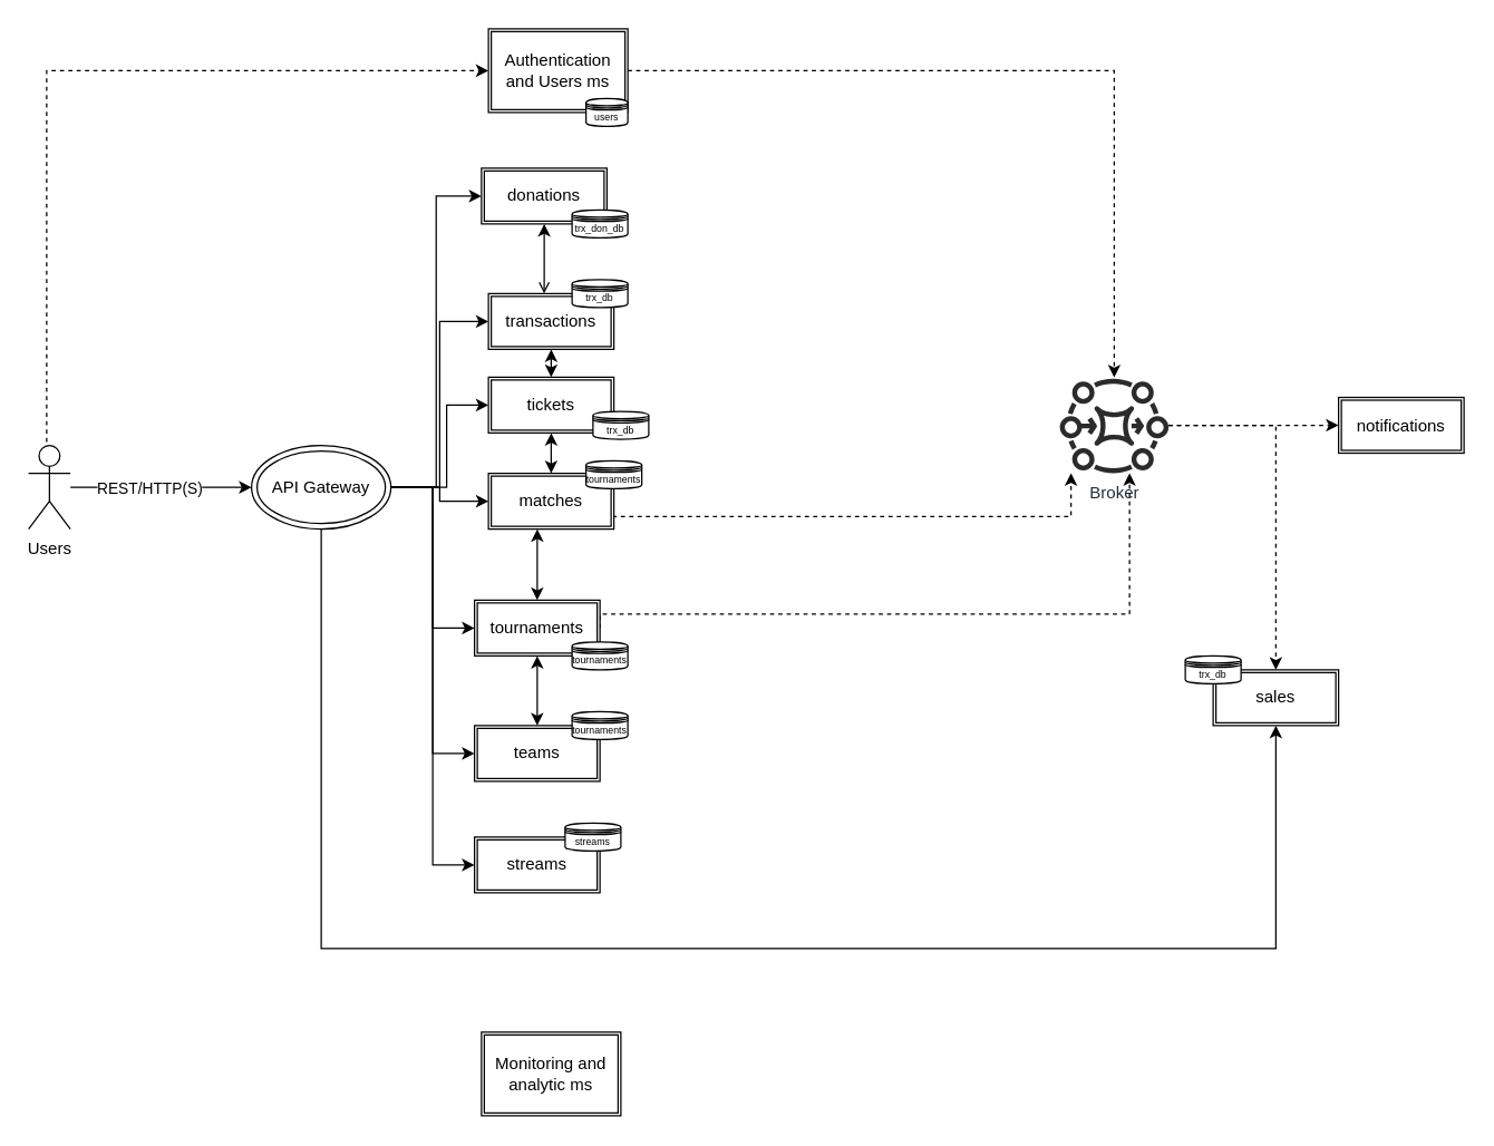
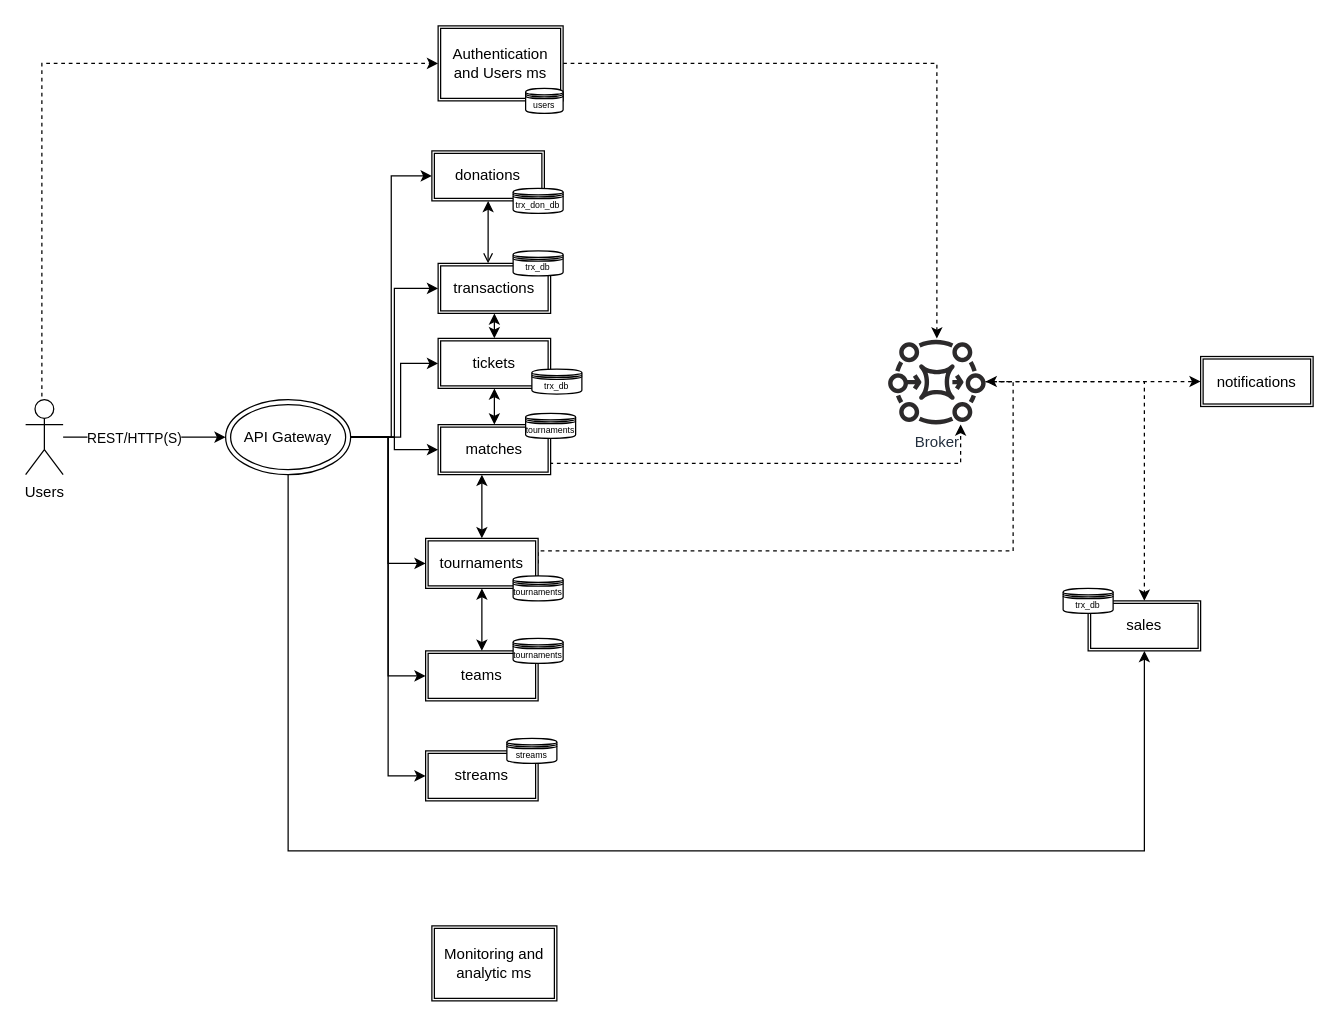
  <mxCell id="0" style=";html=1;" />
  <mxCell id="1" style=";html=1;" parent="0" />
  <mxCell id="2" value="Monitoring and analytic ms" style="shape=ext;double=1;rounded=0;whiteSpace=wrap;html=1;" parent="1" vertex="1"><mxGeometry x="345" y="740" width="100" height="60" as="geometry" /></mxCell>
  <mxCell id="3" style="edgeStyle=orthogonalEdgeStyle;rounded=0;orthogonalLoop=1;jettySize=auto;html=1;entryX=0;entryY=0.5;entryDx=0;entryDy=0;" parent="1" source="6" target="15" edge="1"><mxGeometry relative="1" as="geometry" /></mxCell>
  <mxCell id="4" value="REST/HTTP(S)" style="edgeLabel;html=1;align=center;verticalAlign=middle;resizable=0;points=[];" parent="3" vertex="1" connectable="0"><mxGeometry x="-0.135" relative="1" as="geometry"><mxPoint as="offset" /></mxGeometry></mxCell>
  <mxCell id="5" style="edgeStyle=orthogonalEdgeStyle;rounded=0;orthogonalLoop=1;jettySize=auto;html=1;exitX=0.75;exitY=0.1;exitDx=0;exitDy=0;exitPerimeter=0;entryX=0;entryY=0.5;entryDx=0;entryDy=0;dashed=1;" edge="1" parent="1" source="6" target="17"><mxGeometry relative="1" as="geometry"><Array as="points"><mxPoint x="33" y="50" /></Array></mxGeometry></mxCell>
  <mxCell id="6" value="Users" style="shape=umlActor;verticalLabelPosition=bottom;verticalAlign=top;html=1;outlineConnect=0;" parent="1" vertex="1"><mxGeometry x="20" y="319" width="30" height="60" as="geometry" /></mxCell>
  <mxCell id="7" style="edgeStyle=orthogonalEdgeStyle;rounded=0;orthogonalLoop=1;jettySize=auto;html=1;exitX=1;exitY=0.5;exitDx=0;exitDy=0;entryX=0;entryY=0.5;entryDx=0;entryDy=0;" edge="1" parent="1" source="15" target="21"><mxGeometry relative="1" as="geometry" /></mxCell>
  <mxCell id="8" style="edgeStyle=orthogonalEdgeStyle;rounded=0;orthogonalLoop=1;jettySize=auto;html=1;exitX=1;exitY=0.5;exitDx=0;exitDy=0;entryX=0;entryY=0.5;entryDx=0;entryDy=0;" edge="1" parent="1" source="15" target="22"><mxGeometry relative="1" as="geometry" /></mxCell>
  <mxCell id="9" style="edgeStyle=orthogonalEdgeStyle;rounded=0;orthogonalLoop=1;jettySize=auto;html=1;exitX=1;exitY=0.5;exitDx=0;exitDy=0;entryX=0;entryY=0.5;entryDx=0;entryDy=0;" edge="1" parent="1" source="15" target="24"><mxGeometry relative="1" as="geometry"><Array as="points"><mxPoint x="320" y="349" /><mxPoint x="320" y="290" /></Array></mxGeometry></mxCell>
  <mxCell id="10" style="edgeStyle=orthogonalEdgeStyle;rounded=0;orthogonalLoop=1;jettySize=auto;html=1;exitX=1;exitY=0.5;exitDx=0;exitDy=0;" edge="1" parent="1" source="15" target="27"><mxGeometry relative="1" as="geometry" /></mxCell>
  <mxCell id="11" style="edgeStyle=orthogonalEdgeStyle;rounded=0;orthogonalLoop=1;jettySize=auto;html=1;exitX=1;exitY=0.5;exitDx=0;exitDy=0;entryX=0;entryY=0.5;entryDx=0;entryDy=0;" edge="1" parent="1" source="15" target="29"><mxGeometry relative="1" as="geometry" /></mxCell>
  <mxCell id="12" style="edgeStyle=orthogonalEdgeStyle;rounded=0;orthogonalLoop=1;jettySize=auto;html=1;exitX=1;exitY=0.5;exitDx=0;exitDy=0;entryX=0;entryY=0.5;entryDx=0;entryDy=0;" edge="1" parent="1" source="15" target="30"><mxGeometry relative="1" as="geometry"><Array as="points"><mxPoint x="310" y="349" /><mxPoint x="310" y="540" /></Array></mxGeometry></mxCell>
  <mxCell id="13" style="edgeStyle=orthogonalEdgeStyle;rounded=0;orthogonalLoop=1;jettySize=auto;html=1;exitX=0.5;exitY=1;exitDx=0;exitDy=0;entryX=0.5;entryY=1;entryDx=0;entryDy=0;" edge="1" parent="1" source="15" target="33"><mxGeometry relative="1" as="geometry"><Array as="points"><mxPoint x="230" y="680" /><mxPoint x="915" y="680" /></Array></mxGeometry></mxCell>
  <mxCell id="14" style="edgeStyle=orthogonalEdgeStyle;rounded=0;orthogonalLoop=1;jettySize=auto;html=1;exitX=1;exitY=0.5;exitDx=0;exitDy=0;entryX=0;entryY=0.5;entryDx=0;entryDy=0;" edge="1" parent="1" source="15" target="31"><mxGeometry relative="1" as="geometry"><Array as="points"><mxPoint x="310" y="349" /><mxPoint x="310" y="620" /></Array></mxGeometry></mxCell>
  <mxCell id="15" value="API Gateway" style="ellipse;shape=doubleEllipse;whiteSpace=wrap;html=1;" parent="1" vertex="1"><mxGeometry x="180" y="319" width="100" height="60" as="geometry" /></mxCell>
  <mxCell id="16" style="edgeStyle=orthogonalEdgeStyle;rounded=0;orthogonalLoop=1;jettySize=auto;html=1;exitX=1;exitY=0.5;exitDx=0;exitDy=0;dashed=1;" edge="1" parent="1" source="17" target="20"><mxGeometry relative="1" as="geometry" /></mxCell>
  <mxCell id="17" value="Authentication and Users ms" style="shape=ext;double=1;rounded=0;whiteSpace=wrap;html=1;" vertex="1" parent="1"><mxGeometry x="350" y="20" width="100" height="60" as="geometry" /></mxCell>
  <mxCell id="18" value="" style="edgeStyle=orthogonalEdgeStyle;rounded=0;orthogonalLoop=1;jettySize=auto;html=1;dashed=1;" edge="1" parent="1" source="20" target="32"><mxGeometry relative="1" as="geometry" /></mxCell>
  <mxCell id="19" style="edgeStyle=orthogonalEdgeStyle;rounded=0;orthogonalLoop=1;jettySize=auto;html=1;entryX=0.5;entryY=0;entryDx=0;entryDy=0;dashed=1;" edge="1" parent="1" source="20" target="33"><mxGeometry relative="1" as="geometry"><mxPoint x="810" y="490" as="targetPoint" /></mxGeometry></mxCell>
- <mxCell id="20" value="Broker" style="sketch=0;outlineConnect=0;fontColor=#232F3E;gradientColor=none;fillColor=light-dark(#2c2a2b, #ff81d9);strokeColor=none;dashed=0;verticalLabelPosition=bottom;verticalAlign=top;align=center;html=1;fontSize=12;fontStyle=0;aspect=fixed;pointerEvents=1;shape=mxgraph.aws4.mq_broker;" vertex="1" parent="1"><mxGeometry x="760" y="270" width="78" height="69" as="geometry" /></mxCell>
+ <mxCell id="20" value="Broker" style="sketch=0;outlineConnect=0;fontColor=#232F3E;gradientColor=none;fillColor=light-dark(#2c2a2b, #ff81d9);strokeColor=none;dashed=0;verticalLabelPosition=bottom;verticalAlign=top;align=center;html=1;fontSize=12;fontStyle=0;aspect=fixed;pointerEvents=1;shape=mxgraph.aws4.mq_broker;" vertex="1" parent="1"><mxGeometry x="710" y="270" width="78" height="69" as="geometry" /></mxCell>
  <mxCell id="21" value="donations" style="shape=ext;double=1;rounded=0;whiteSpace=wrap;html=1;" vertex="1" parent="1"><mxGeometry x="345" y="120" width="90" height="40" as="geometry" /></mxCell>
  <mxCell id="22" value="transactions" style="shape=ext;double=1;rounded=0;whiteSpace=wrap;html=1;" vertex="1" parent="1"><mxGeometry x="350" y="210" width="90" height="40" as="geometry" /></mxCell>
  <mxCell id="23" style="edgeStyle=orthogonalEdgeStyle;rounded=0;orthogonalLoop=1;jettySize=auto;html=1;exitX=0.5;exitY=0;exitDx=0;exitDy=0;entryX=0.5;entryY=1;entryDx=0;entryDy=0;startArrow=classic;startFill=1;" edge="1" parent="1" source="24" target="22"><mxGeometry relative="1" as="geometry" /></mxCell>
  <mxCell id="24" value="tickets" style="shape=ext;double=1;rounded=0;whiteSpace=wrap;html=1;" vertex="1" parent="1"><mxGeometry x="350" y="270" width="90" height="40" as="geometry" /></mxCell>
  <mxCell id="25" style="edgeStyle=orthogonalEdgeStyle;rounded=0;orthogonalLoop=1;jettySize=auto;html=1;exitX=1;exitY=0.75;exitDx=0;exitDy=0;dashed=1;" edge="1" parent="1" source="27" target="20"><mxGeometry relative="1" as="geometry"><Array as="points"><mxPoint x="440" y="370" /><mxPoint x="768" y="370" /></Array></mxGeometry></mxCell>
  <mxCell id="26" style="edgeStyle=orthogonalEdgeStyle;rounded=0;orthogonalLoop=1;jettySize=auto;html=1;exitX=0.5;exitY=0;exitDx=0;exitDy=0;entryX=0.5;entryY=1;entryDx=0;entryDy=0;startArrow=classic;startFill=1;" edge="1" parent="1" source="27" target="24"><mxGeometry relative="1" as="geometry" /></mxCell>
  <mxCell id="27" value="matches" style="shape=ext;double=1;rounded=0;whiteSpace=wrap;html=1;" vertex="1" parent="1"><mxGeometry x="350" y="339" width="90" height="40" as="geometry" /></mxCell>
  <mxCell id="28" style="edgeStyle=orthogonalEdgeStyle;rounded=0;orthogonalLoop=1;jettySize=auto;html=1;exitX=1;exitY=0.5;exitDx=0;exitDy=0;dashed=1;" edge="1" parent="1" source="29" target="20"><mxGeometry relative="1" as="geometry"><Array as="points"><mxPoint x="810" y="440" /></Array></mxGeometry></mxCell>
  <mxCell id="29" value="tournaments" style="shape=ext;double=1;rounded=0;whiteSpace=wrap;html=1;" vertex="1" parent="1"><mxGeometry x="340" y="430" width="90" height="40" as="geometry" /></mxCell>
  <mxCell id="30" value="teams" style="shape=ext;double=1;rounded=0;whiteSpace=wrap;html=1;" vertex="1" parent="1"><mxGeometry x="340" y="520" width="90" height="40" as="geometry" /></mxCell>
  <mxCell id="31" value="streams" style="shape=ext;double=1;rounded=0;whiteSpace=wrap;html=1;" vertex="1" parent="1"><mxGeometry x="340" y="600" width="90" height="40" as="geometry" /></mxCell>
  <mxCell id="32" value="notifications" style="shape=ext;double=1;rounded=0;whiteSpace=wrap;html=1;" vertex="1" parent="1"><mxGeometry x="960" y="284.5" width="90" height="40" as="geometry" /></mxCell>
  <mxCell id="33" value="sales" style="shape=ext;double=1;rounded=0;whiteSpace=wrap;html=1;" vertex="1" parent="1"><mxGeometry x="870" y="480" width="90" height="40" as="geometry" /></mxCell>
  <mxCell id="34" value="users" style="shape=datastore;whiteSpace=wrap;html=1;fontSize=7;" vertex="1" parent="1"><mxGeometry x="420" y="70" width="30" height="20" as="geometry" /></mxCell>
  <mxCell id="35" value="trx_don_db" style="shape=datastore;whiteSpace=wrap;html=1;fontSize=7;" vertex="1" parent="1"><mxGeometry x="410" y="150" width="40" height="20" as="geometry" /></mxCell>
  <mxCell id="36" style="edgeStyle=orthogonalEdgeStyle;rounded=0;orthogonalLoop=1;jettySize=auto;html=1;exitX=0.5;exitY=1;exitDx=0;exitDy=0;entryX=0.444;entryY=0;entryDx=0;entryDy=0;entryPerimeter=0;startArrow=classic;startFill=1;endArrow=open;" edge="1" parent="1" source="21" target="22"><mxGeometry relative="1" as="geometry"><Array as="points"><mxPoint x="390" y="200" /><mxPoint x="390" y="200" /></Array></mxGeometry></mxCell>
  <mxCell id="37" style="edgeStyle=orthogonalEdgeStyle;rounded=0;orthogonalLoop=1;jettySize=auto;html=1;exitX=0.5;exitY=0;exitDx=0;exitDy=0;entryX=0.5;entryY=1;entryDx=0;entryDy=0;startArrow=classic;startFill=1;" edge="1" parent="1" source="30" target="29"><mxGeometry relative="1" as="geometry"><Array as="points"><mxPoint x="385" y="480" /><mxPoint x="385" y="480" /></Array></mxGeometry></mxCell>
  <mxCell id="38" style="edgeStyle=orthogonalEdgeStyle;rounded=0;orthogonalLoop=1;jettySize=auto;html=1;exitX=0.5;exitY=0;exitDx=0;exitDy=0;entryX=0.389;entryY=1;entryDx=0;entryDy=0;entryPerimeter=0;startArrow=classic;startFill=1;" edge="1" parent="1" source="29" target="27"><mxGeometry relative="1" as="geometry" /></mxCell>
  <mxCell id="39" value="tournaments" style="shape=datastore;whiteSpace=wrap;html=1;fontSize=7;" vertex="1" parent="1"><mxGeometry x="420" y="330" width="40" height="20" as="geometry" /></mxCell>
  <mxCell id="40" value="trx_db" style="shape=datastore;whiteSpace=wrap;html=1;fontSize=7;" vertex="1" parent="1"><mxGeometry x="410" y="200" width="40" height="20" as="geometry" /></mxCell>
  <mxCell id="41" value="trx_db" style="shape=datastore;whiteSpace=wrap;html=1;fontSize=7;" vertex="1" parent="1"><mxGeometry x="425" y="294.5" width="40" height="20" as="geometry" /></mxCell>
  <mxCell id="42" value="tournaments" style="shape=datastore;whiteSpace=wrap;html=1;fontSize=7;" vertex="1" parent="1"><mxGeometry x="410" y="460" width="40" height="20" as="geometry" /></mxCell>
  <mxCell id="43" value="tournaments" style="shape=datastore;whiteSpace=wrap;html=1;fontSize=7;" vertex="1" parent="1"><mxGeometry x="410" y="510" width="40" height="20" as="geometry" /></mxCell>
  <mxCell id="44" value="trx_db" style="shape=datastore;whiteSpace=wrap;html=1;fontSize=7;" vertex="1" parent="1"><mxGeometry x="850" y="470" width="40" height="20" as="geometry" /></mxCell>
  <mxCell id="45" value="streams" style="shape=datastore;whiteSpace=wrap;html=1;fontSize=7;" vertex="1" parent="1"><mxGeometry x="405" y="590" width="40" height="20" as="geometry" /></mxCell>
